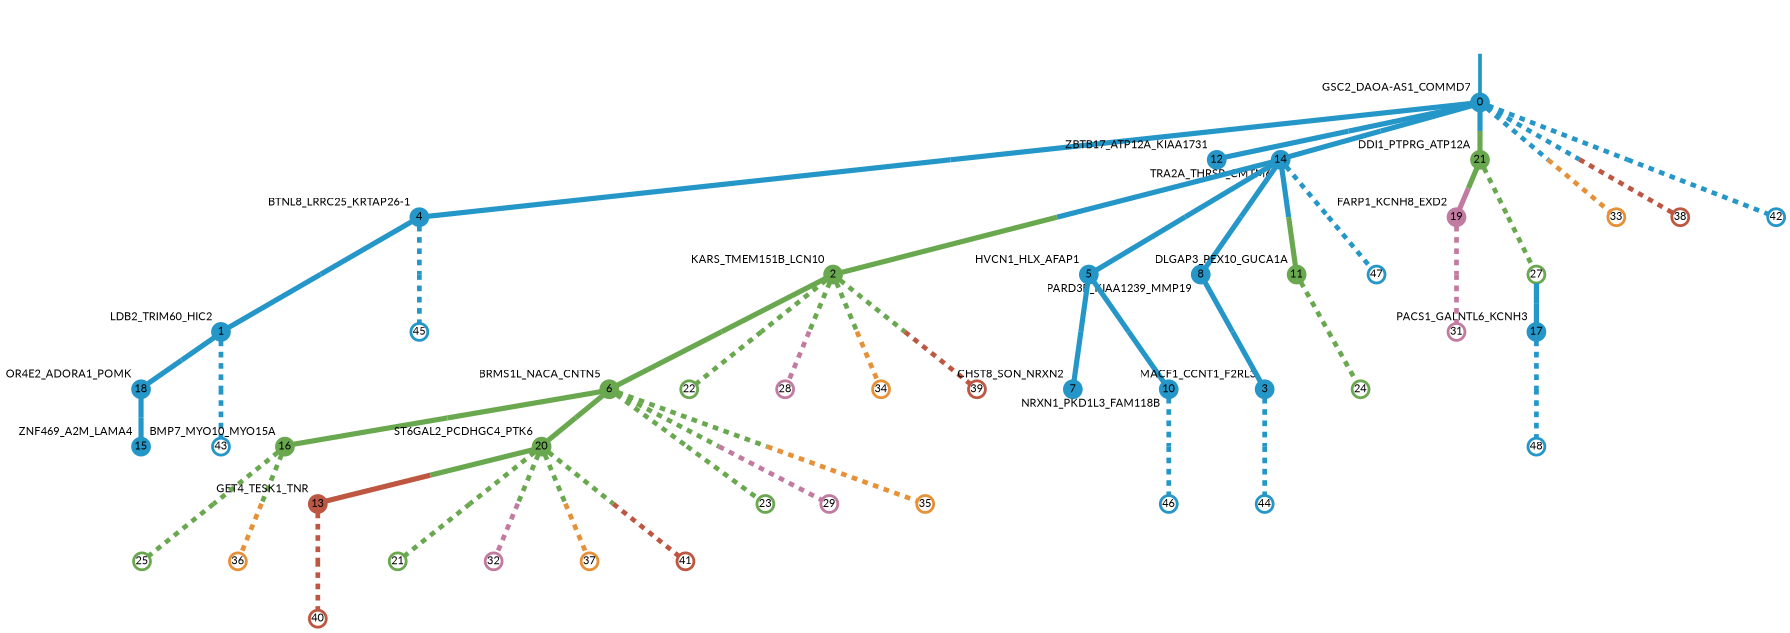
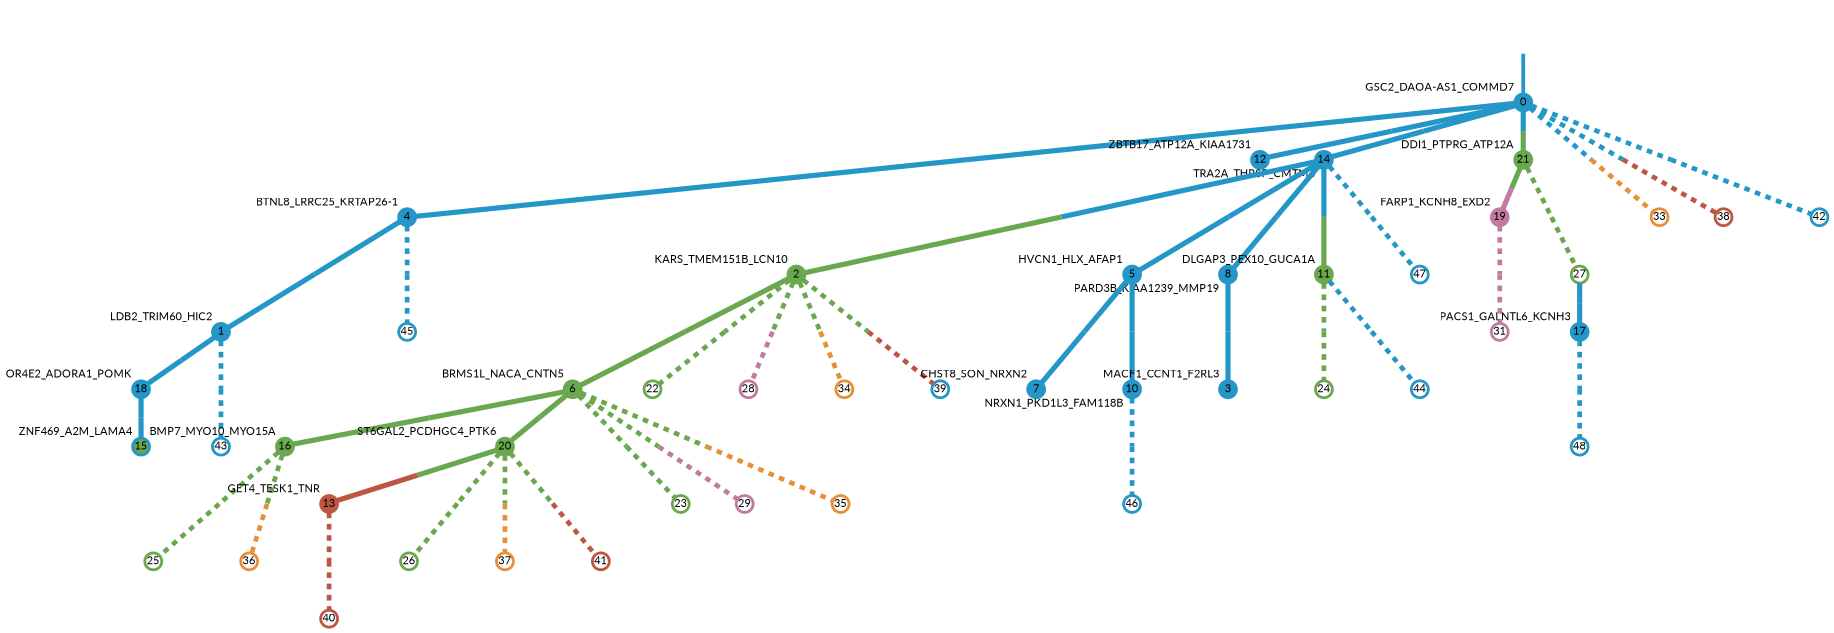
  strict digraph {
    forcelabels=true
    nodesep=0.7
    rankdir=TB
    ranksep=0.6
    splines=false
    node [color="#2496c8ff" fillcolor="#2496c8ff" fixedsize=true fontname=Lato fontsize="12pt" penwidth=3 shape=circle style=solid]
    edge [arrowsize=0 color="#2496c8ff;0.5:#2496c8ff" minlen=2.0 penwidth=5 style=dashed]
    0 [height=0.25 style=filled xlabel="GSC2_DAOA-AS1_COMMD7"]
    4 [height=0.25 style=filled xlabel="BTNL8_LRRC25_KRTAP26-1"]
    12 [height=0.25 style=filled xlabel=ZBTB17_ATP12A_KIAA1731]
    14 [height=0.25 style=filled xlabel=TRA2A_THRSP_CMTM6]
    21 [color="#6aa84fff" fillcolor="#6aa84fff" height=0.25 style=filled xlabel=DDI1_PTPRG_ATP12A]
    33 [color="#e69138ff" fillcolor="#e69138ff" height=0.25]
    38 [color="#be5742ff" fillcolor="#be5742ff" height=0.25]
    42 [height=0.25]
    1 [height=0.25 style=filled xlabel=LDB2_TRIM60_HIC2]
    45 [height=0.25]
    2 [color="#6aa84fff" fillcolor="#6aa84fff" height=0.25 style=filled xlabel=KARS_TMEM151B_LCN10]
    5 [height=0.25 style=filled xlabel=HVCN1_HLX_AFAP1]
    8 [height=0.25 style=filled xlabel=PARD3B_KIAA1239_MMP19]
    11 [color="#6aa84fff" fillcolor="#6aa84fff" height=0.25 style=filled xlabel=DLGAP3_PEX10_GUCA1A]
    47 [height=0.25]
    17 [height=0.25 style=filled xlabel=PACS1_GALNTL6_KCNH3]
    48 [height=0.25]
    19 [color="#c27ba0ff" fillcolor="#c27ba0ff" height=0.25 style=filled xlabel=FARP1_KCNH8_EXD2]
    27 [color="#6aa84fff" fillcolor="#6aa84fff" height=0.25]
    18 [height=0.25 style=filled xlabel=OR4E2_ADORA1_POMK]
    43 [height=0.25]
    6 [color="#6aa84fff" fillcolor="#6aa84fff" height=0.25 style=filled xlabel=BRMS1L_NACA_CNTN5]
    22 [color="#6aa84fff" fillcolor="#6aa84fff" height=0.25]
    28 [color="#c27ba0ff" fillcolor="#c27ba0ff" height=0.25]
    34 [color="#e69138ff" fillcolor="#e69138ff" height=0.25]
-   39 [color="#be5742ff" fillcolor="#be5742ff" height=0.25]
+   39 [fillcolor="#be5742ff" height=0.25]
    7 [height=0.25 style=filled xlabel=CHST8_SON_NRXN2]
    10 [height=0.25 style=filled xlabel=NRXN1_PKD1L3_FAM118B]
    3 [height=0.25 style=filled xlabel=MACF1_CCNT1_F2RL3]
    24 [color="#6aa84fff" fillcolor="#6aa84fff" height=0.25]
    31 [color="#c27ba0ff" fillcolor="#c27ba0ff" height=0.25]
-   15 [height=0.25 style=filled xlabel=ZNF469_A2M_LAMA4]
+   15 [fillcolor="#6aa84fff" height=0.25 style=filled xlabel=ZNF469_A2M_LAMA4]
    16 [color="#6aa84fff" fillcolor="#6aa84fff" height=0.25 style=filled xlabel=BMP7_MYO10_MYO15A]
    20 [color="#6aa84fff" fillcolor="#6aa84fff" height=0.25 style=filled xlabel=ST6GAL2_PCDHGC4_PTK6]
    23 [color="#6aa84fff" fillcolor="#6aa84fff" height=0.25]
    29 [color="#c27ba0ff" fillcolor="#c27ba0ff" height=0.25]
    35 [color="#e69138ff" fillcolor="#e69138ff" height=0.25]
    25 [color="#6aa84fff" fillcolor="#6aa84fff" height=0.25]
    36 [color="#e69138ff" fillcolor="#e69138ff" height=0.25]
    13 [color="#be5742ff" fillcolor="#be5742ff" height=0.25 style=filled xlabel=GET4_TESK1_TNR]
-   26 [color="#6aa84fff" fillcolor="#6aa84fff" height=0.25 label=21]
-   32 [color="#c27ba0ff" fillcolor="#c27ba0ff" height=0.25]
+   26 [color="#6aa84fff" fillcolor="#6aa84fff" height=0.25]
    37 [color="#e69138ff" fillcolor="#e69138ff" height=0.25]
    41 [color="#be5742ff" fillcolor="#be5742ff" height=0.25]
    44 [height=0.25]
    46 [height=0.25]
    40 [color="#be5742ff" fillcolor="#be5742ff" height=0.25]
    normal [style=invis xlabel="GSC2_DAOA-AS1_COMMD7" color="" fillcolor="" fixedsize="" fontname="" fontsize="" shape=""]
    0 -> 4 [penwidth=5.5 style=solid]
    0 -> 12 [minlen=1.8000000715255737 penwidth=5.5 style=solid]
    0 -> 14 [minlen=1.8000000715255737 penwidth=5.5 style=solid]
    0 -> 21 [color="#2496c8ff;0.5:#6aa84fff" minlen=1.0 penwidth=5.5 style=solid]
    0 -> 33 [color="#2496c8ff;0.5:#e69138ff"]
    0 -> 38 [color="#2496c8ff;0.5:#be5742ff"]
    0 -> 42
    4 -> 1 [penwidth=5.5 style=solid]
    4 -> 45
    14 -> 2 [color="#2496c8ff;0.5:#6aa84fff" penwidth=5.5 style=solid]
    14 -> 5 [penwidth=5.5 style=solid]
    14 -> 8 [penwidth=5.5 style=solid]
    14 -> 11 [color="#2496c8ff;0.5:#6aa84fff" penwidth=5.5 style=solid]
    14 -> 47
    21 -> 19 [color="#6aa84fff;0.5:#c27ba0ff" minlen=1.399999976158142 penwidth=5.5 style=solid]
    21 -> 27 [color="#6aa84fff;0.5:#6aa84fff"]
    1 -> 18 [minlen=1.399999976158142 penwidth=5.5 style=solid]
    1 -> 43
    2 -> 6 [color="#6aa84fff;0.5:#6aa84fff" penwidth=5.5 style=solid]
    2 -> 22 [color="#6aa84fff;0.5:#6aa84fff"]
    2 -> 28 [color="#6aa84fff;0.5:#c27ba0ff"]
    2 -> 34 [color="#6aa84fff;0.5:#e69138ff"]
    2 -> 39 [color="#6aa84fff;0.5:#be5742ff"]
    5 -> 7 [penwidth=5.5 style=solid]
    5 -> 10 [penwidth=5.5 style=solid]
    8 -> 3 [penwidth=5.5 style=solid]
    11 -> 24 [color="#6aa84fff;0.5:#6aa84fff"]
    17 -> 48
    19 -> 31 [color="#c27ba0ff;0.5:#c27ba0ff"]
    27 -> 17 [minlen=1.399999976158142 penwidth=5.5 style=solid]
    18 -> 15 [minlen=1.600000023841858 penwidth=5.5 style=solid]
    6 -> 16 [color="#6aa84fff;0.5:#6aa84fff" minlen=1.600000023841858 penwidth=5.5 style=solid]
    6 -> 20 [color="#6aa84fff;0.5:#6aa84fff" minlen=1.1999999284744263 penwidth=5.5 style=solid]
    6 -> 23 [color="#6aa84fff;0.5:#6aa84fff"]
    6 -> 29 [color="#6aa84fff;0.5:#c27ba0ff"]
    6 -> 35 [color="#6aa84fff;0.5:#e69138ff"]
    10 -> 46
-   3 -> 44
+   11 -> 44
    16 -> 25 [color="#6aa84fff;0.5:#6aa84fff"]
    16 -> 36 [color="#6aa84fff;0.5:#e69138ff"]
    20 -> 13 [color="#6aa84fff;0.5:#be5742ff" minlen=1.8000000715255737 penwidth=5.5 style=solid]
    20 -> 26 [color="#6aa84fff;0.5:#6aa84fff"]
-   20 -> 32 [color="#6aa84fff;0.5:#c27ba0ff"]
    20 -> 37 [color="#6aa84fff;0.5:#e69138ff"]
    20 -> 41 [color="#6aa84fff;0.5:#be5742ff"]
    13 -> 40 [color="#be5742ff;0.5:#be5742ff"]
    normal -> 0 [color="#2496c8ff" penwidth=4 style=solid minlen=""]
  }
